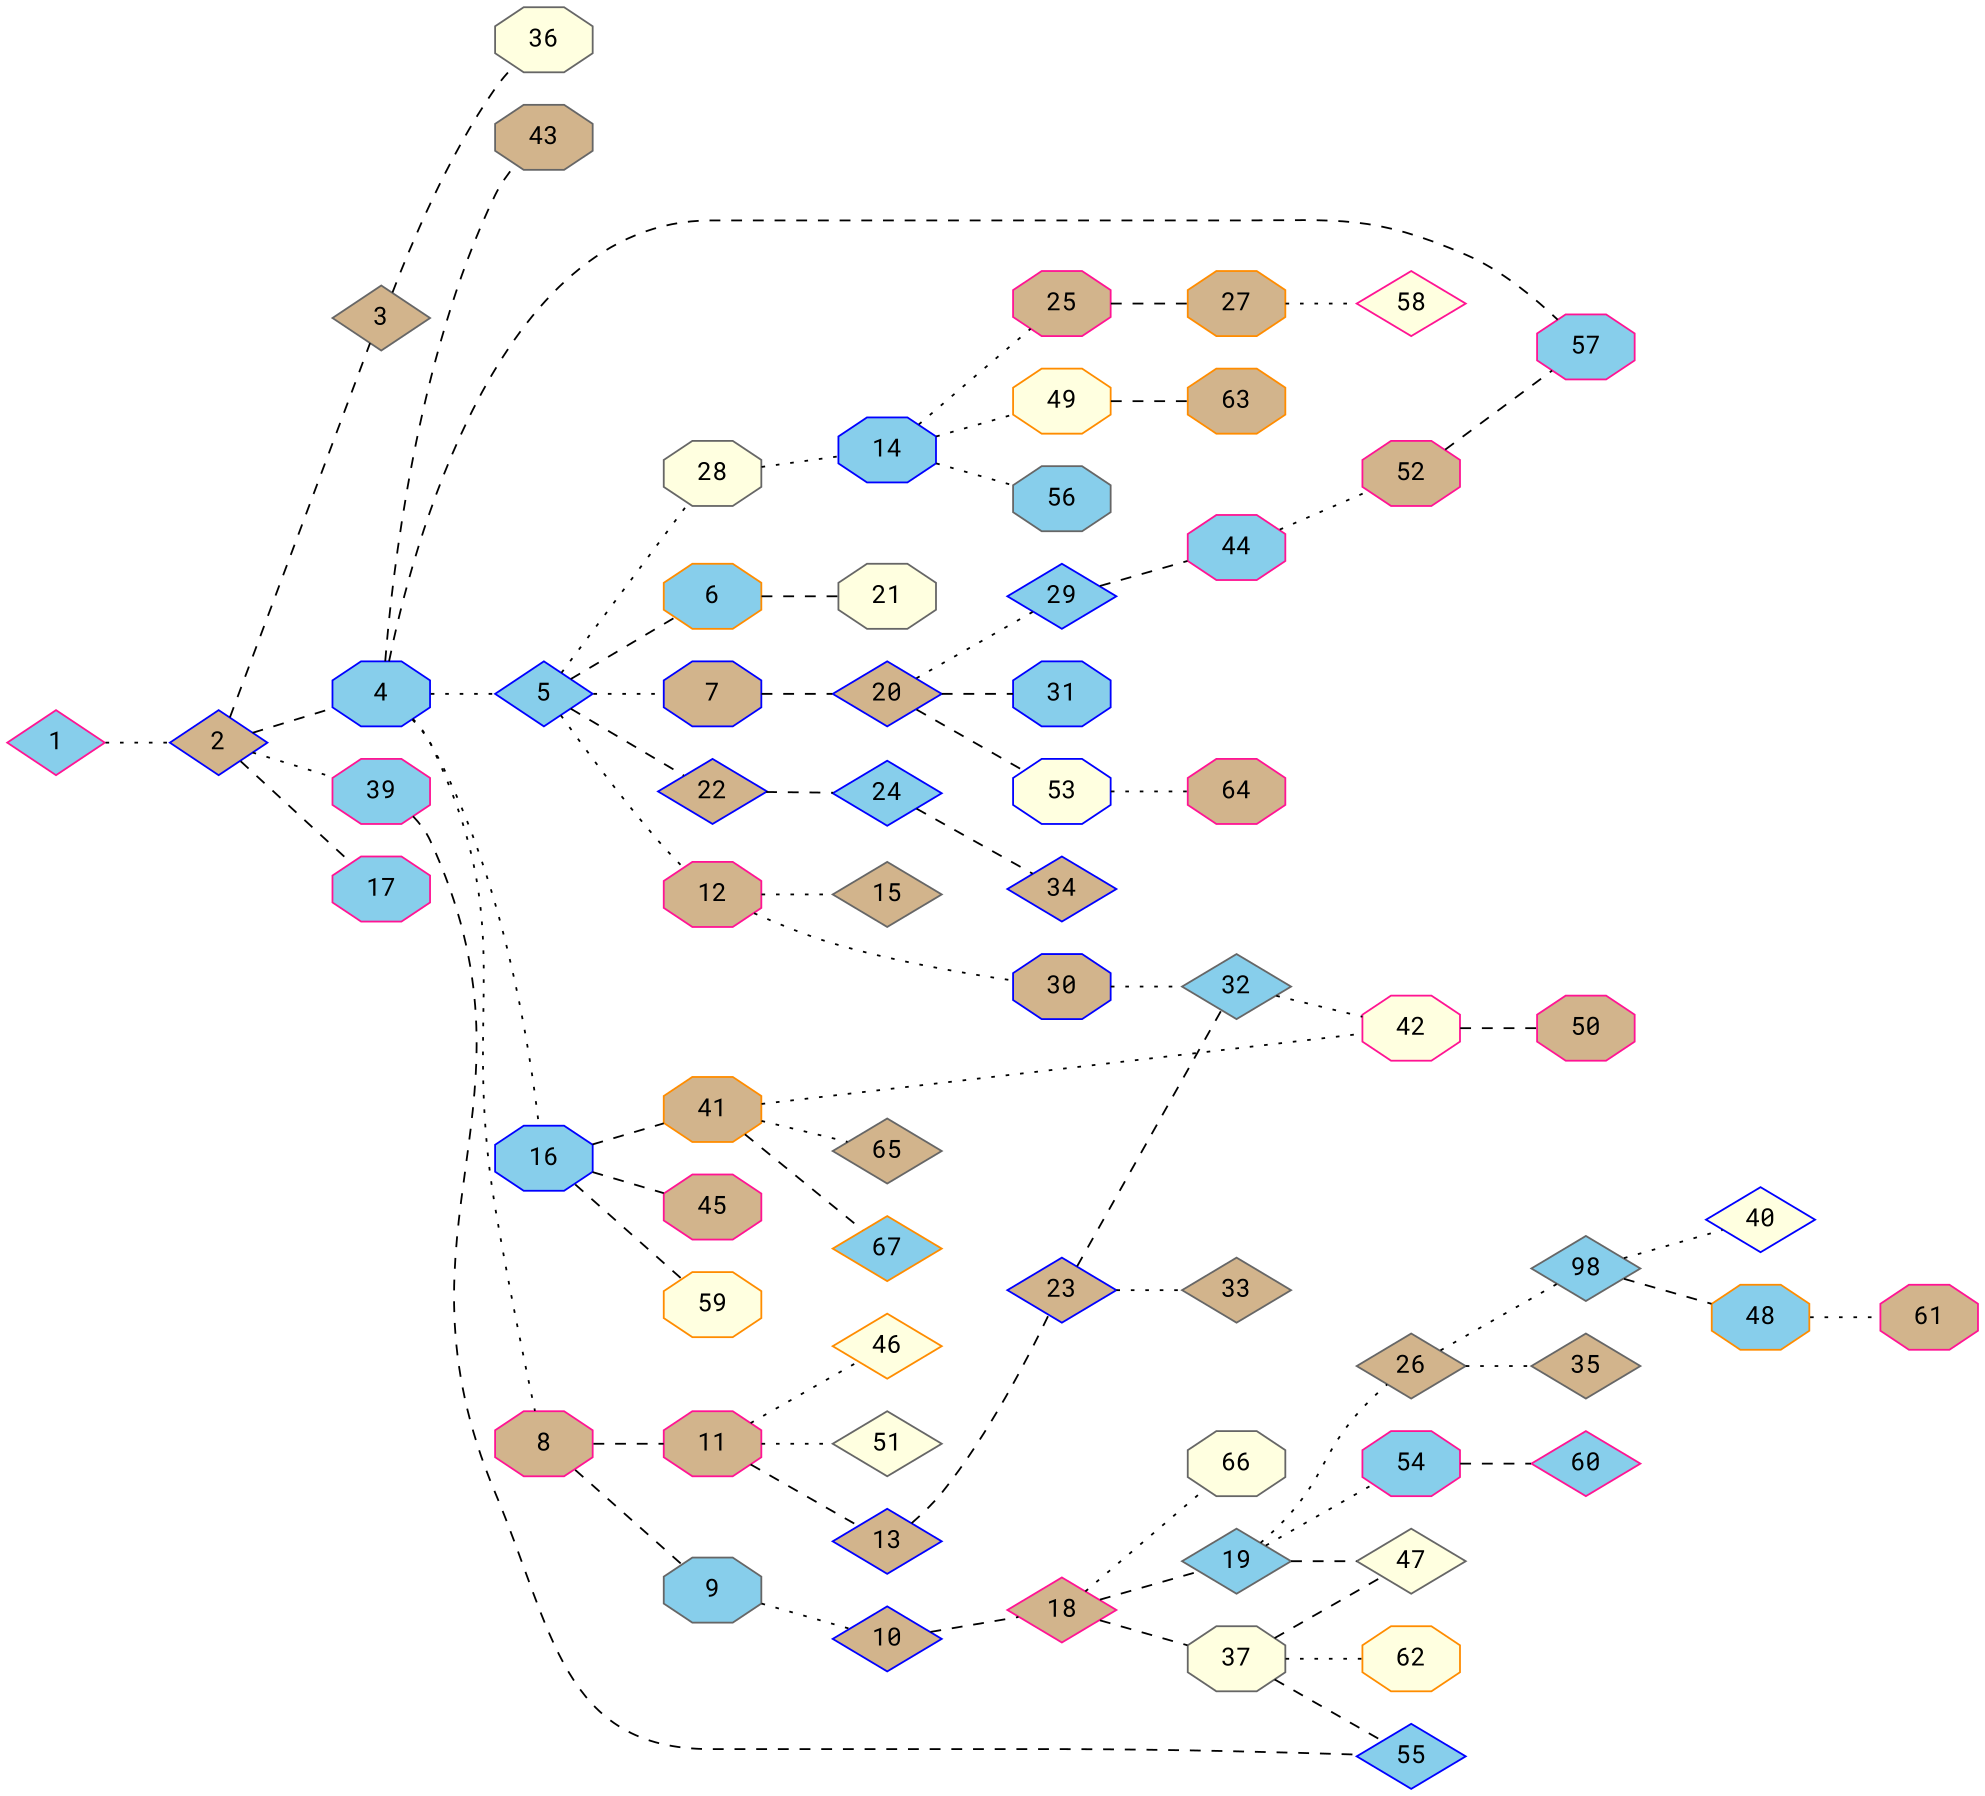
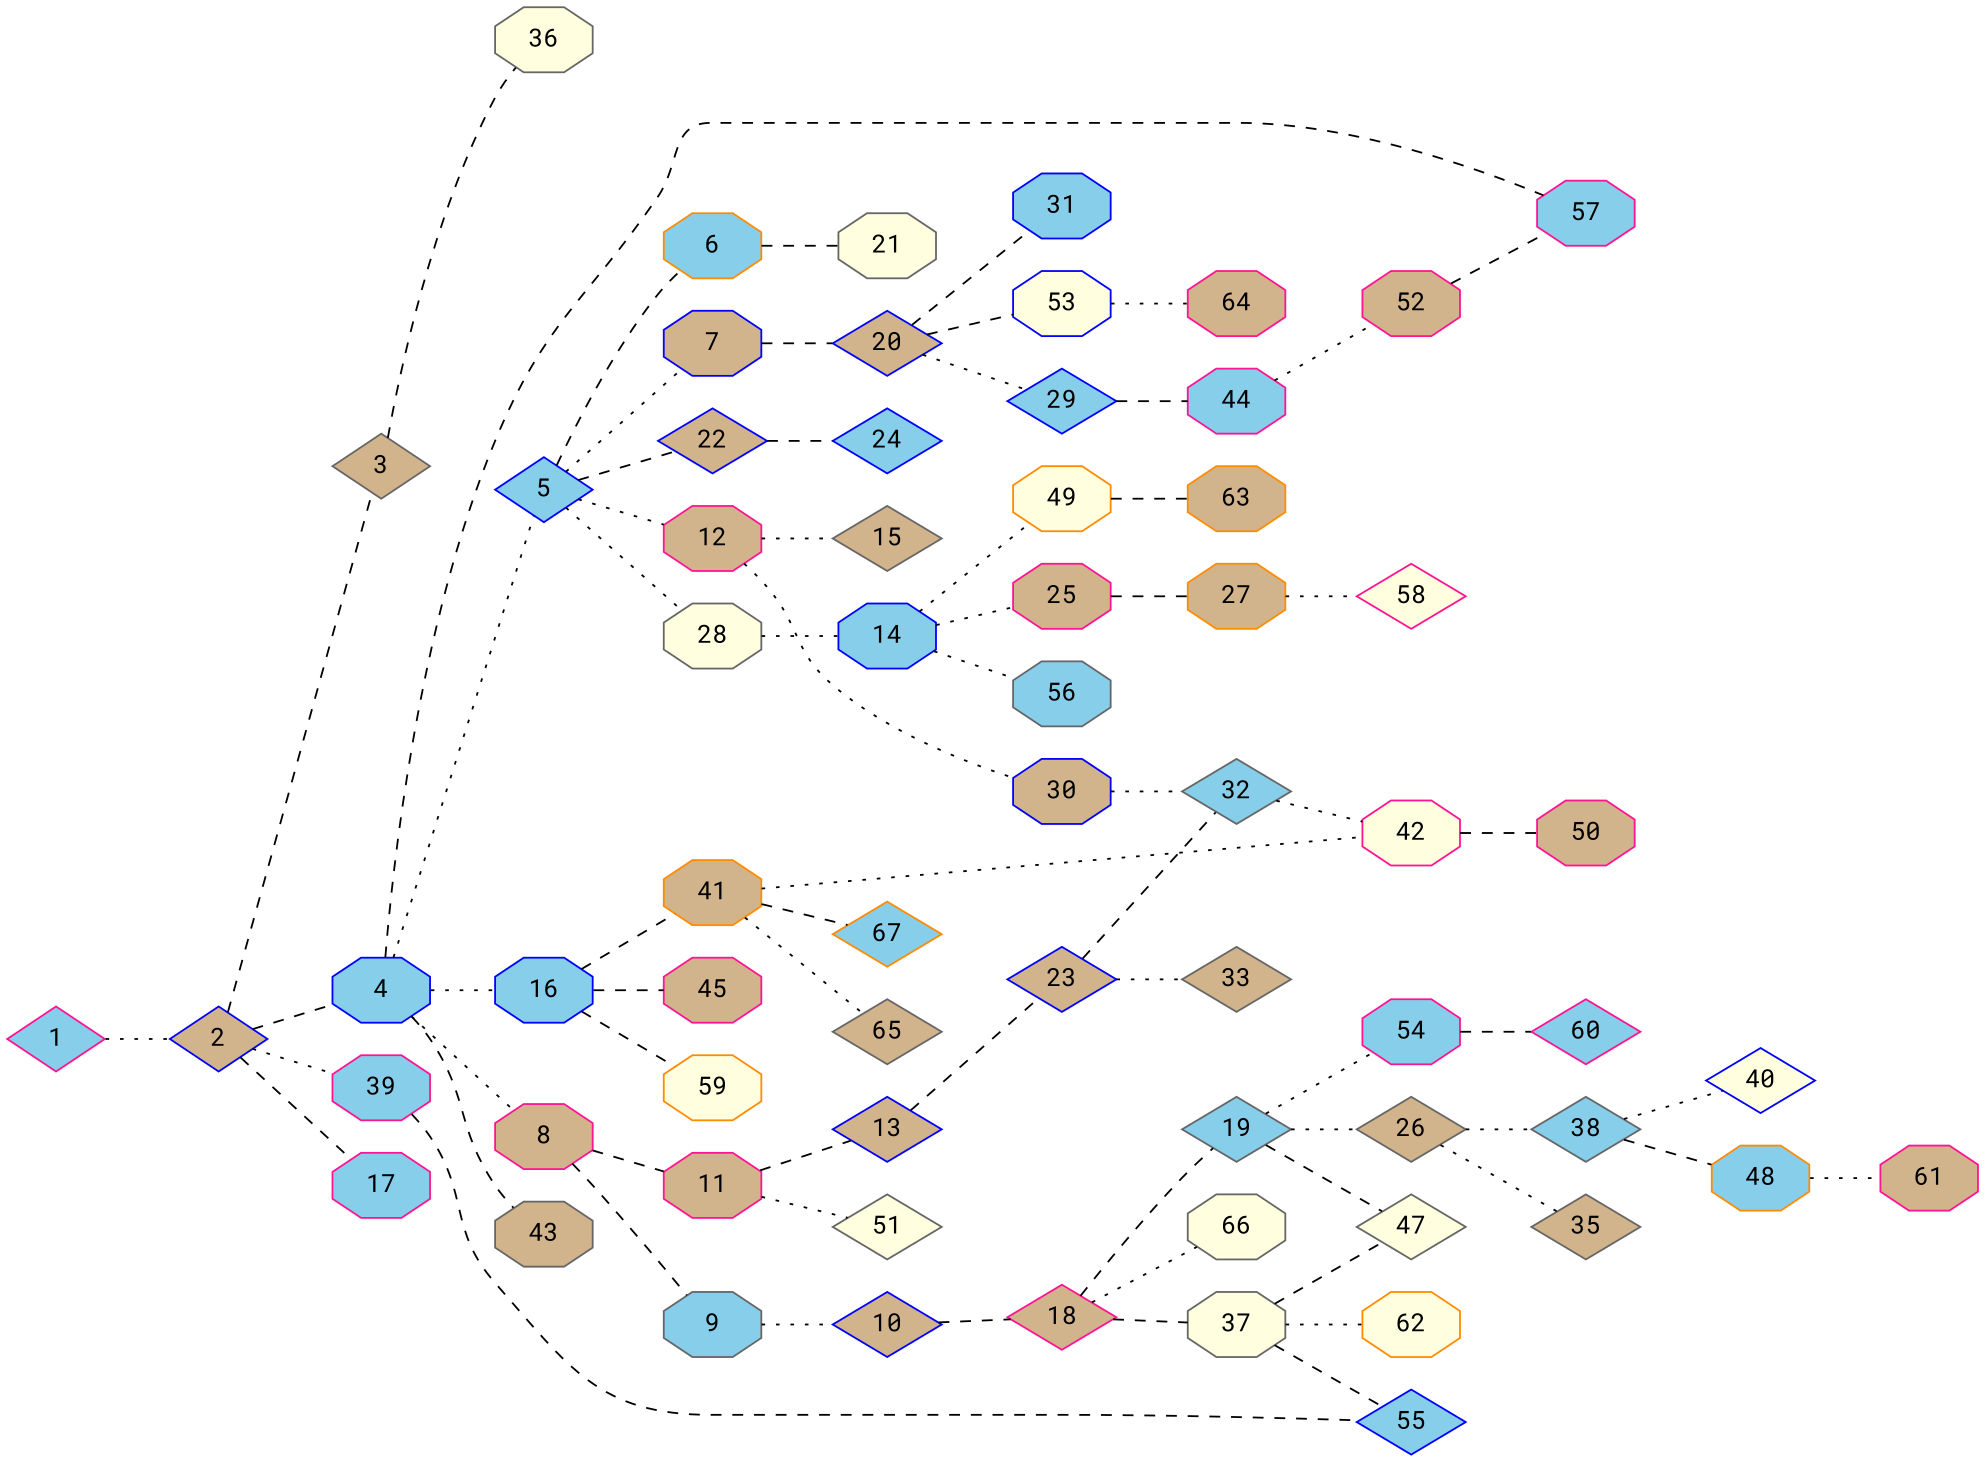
  graph {
    fontname="Roboto Mono"
    rankdir=LR
    node [color=deeppink fillcolor=tan fontname="Roboto Mono" shape=octagon style=filled]
    edge [fontname="Roboto Mono" style=dashed]
    1 [fillcolor=skyblue shape=diamond]
    2 [color=blue shape=diamond]
    3 [color=gray40 shape=diamond]
    4 [color=blue fillcolor=skyblue]
    39 [fillcolor=skyblue]
    17 [fillcolor=skyblue]
    36 [color=gray40 fillcolor=lightyellow]
    5 [color=blue fillcolor=skyblue shape=diamond]
    8
    16 [color=blue fillcolor=skyblue]
    43 [color=gray40]
    57 [fillcolor=skyblue]
    55 [color=blue fillcolor=skyblue shape=diamond]
    6 [color=darkorange fillcolor=skyblue]
    7 [color=blue]
    12
    22 [color=blue shape=diamond]
    28 [color=gray40 fillcolor=lightyellow]
    9 [color=gray40 fillcolor=skyblue]
    11
    41 [color=darkorange]
    45
    59 [color=darkorange fillcolor=lightyellow]
    21 [color=gray40 fillcolor=lightyellow]
    20 [color=blue shape=diamond]
    15 [color=gray40 shape=diamond]
    30 [color=blue]
    24 [color=blue fillcolor=skyblue shape=diamond]
    14 [color=blue fillcolor=skyblue]
    25
    49 [color=darkorange fillcolor=lightyellow]
    56 [color=gray40 fillcolor=skyblue]
    29 [color=blue fillcolor=skyblue shape=diamond]
    31 [color=blue fillcolor=skyblue]
    53 [color=blue fillcolor=lightyellow]
    10 [color=blue shape=diamond]
    13 [color=blue shape=diamond]
-   46 [color=darkorange fillcolor=lightyellow shape=diamond]
    51 [color=gray40 fillcolor=lightyellow shape=diamond]
    18 [shape=diamond]
    19 [color=gray40 fillcolor=skyblue shape=diamond]
    37 [color=gray40 fillcolor=lightyellow]
    66 [color=gray40 fillcolor=lightyellow]
    23 [color=blue shape=diamond]
    32 [color=gray40 fillcolor=skyblue shape=diamond]
    33 [color=gray40 shape=diamond]
    27 [color=darkorange]
    63 [color=darkorange]
    42 [fillcolor=lightyellow]
    65 [color=gray40 shape=diamond]
    67 [color=darkorange fillcolor=skyblue shape=diamond]
    26 [color=gray40 shape=diamond]
    54 [fillcolor=skyblue]
    47 [color=gray40 fillcolor=lightyellow shape=diamond]
    62 [color=darkorange fillcolor=lightyellow]
    35 [color=gray40 shape=diamond]
-   38 [color=gray40 fillcolor=skyblue shape=diamond label=98]
+   38 [color=gray40 fillcolor=skyblue shape=diamond]
    60 [fillcolor=skyblue shape=diamond]
    44 [fillcolor=skyblue]
    64
-   34 [color=blue shape=diamond]
    58 [fillcolor=lightyellow shape=diamond]
    40 [color=blue fillcolor=lightyellow shape=diamond]
    48 [color=darkorange fillcolor=skyblue]
    52
    50
    61
    1 -- 2 [style=dotted]
    2 -- 3
    2 -- 4
    2 -- 39 [style=dotted]
    2 -- 17
    3 -- 36
    4 -- 5 [style=dotted]
    4 -- 8 [style=dotted]
    4 -- 16 [style=dotted]
    4 -- 43
    4 -- 57
    39 -- 55
    5 -- 6
    5 -- 7 [style=dotted]
    5 -- 12 [style=dotted]
    5 -- 22
    5 -- 28 [style=dotted]
    8 -- 9
    8 -- 11
    16 -- 41
    16 -- 45
    16 -- 59
    6 -- 21
    7 -- 20
    12 -- 15 [style=dotted]
    12 -- 30 [style=dotted]
    22 -- 24
    28 -- 14 [style=dotted]
    9 -- 10 [style=dotted]
    11 -- 13
-   11 -- 46 [style=dotted]
    11 -- 51 [style=dotted]
    41 -- 42 [style=dotted]
    41 -- 65 [style=dotted]
    41 -- 67
    20 -- 29 [style=dotted]
    20 -- 31
    20 -- 53
    30 -- 32 [style=dotted]
-   24 -- 34
    14 -- 25 [style=dotted]
    14 -- 49 [style=dotted]
    14 -- 56 [style=dotted]
    25 -- 27
    49 -- 63
    29 -- 44
    53 -- 64 [style=dotted]
    10 -- 18
    13 -- 23
    18 -- 19
    18 -- 37
    18 -- 66 [style=dotted]
    19 -- 26 [style=dotted]
    19 -- 54 [style=dotted]
    19 -- 47
    37 -- 55
    37 -- 47
    37 -- 62 [style=dotted]
    23 -- 32
    23 -- 33 [style=dotted]
    32 -- 42 [style=dotted]
    27 -- 58 [style=dotted]
    42 -- 50
    26 -- 35 [style=dotted]
    26 -- 38 [style=dotted]
    54 -- 60
    38 -- 40 [style=dotted]
    38 -- 48
    44 -- 52 [style=dotted]
    48 -- 61 [style=dotted]
    52 -- 57
  }
